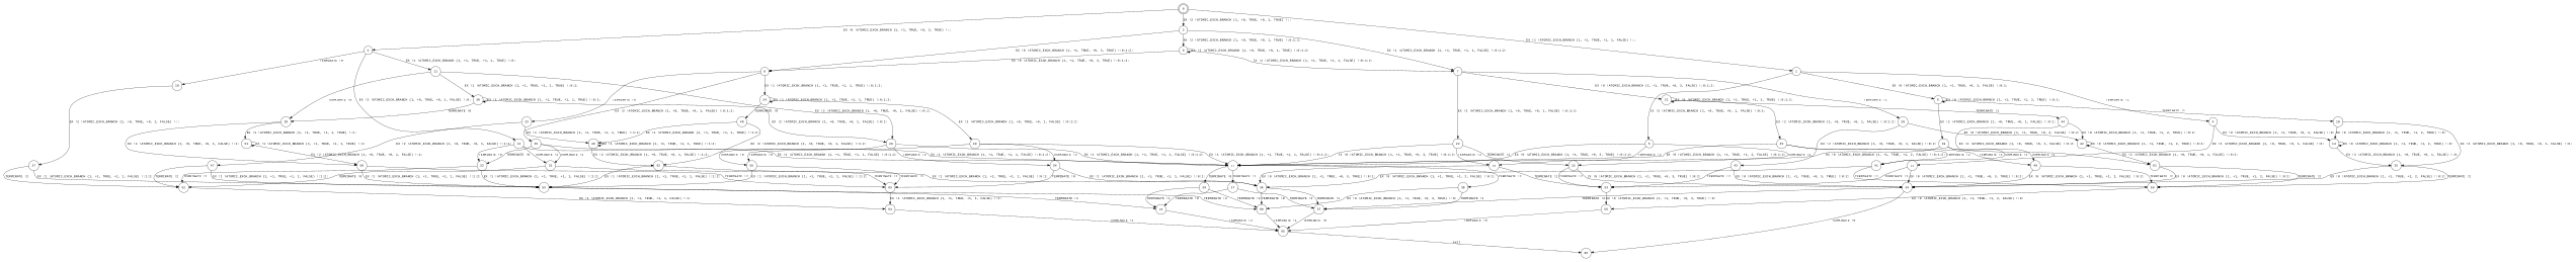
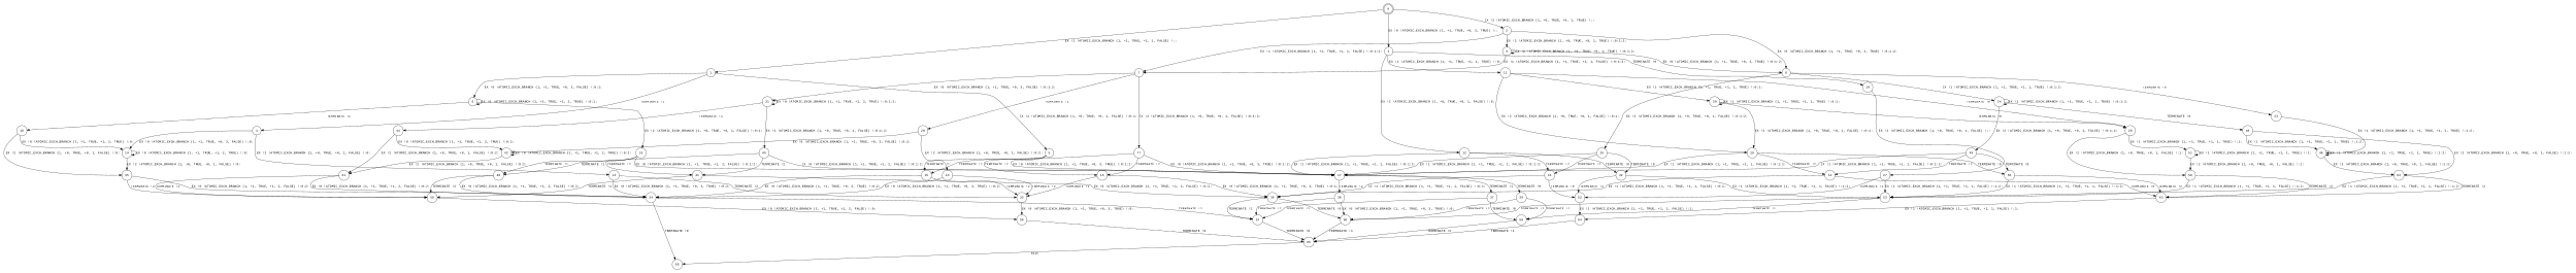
  digraph {
    fontname="Liberation Mono"
    node [fontname="Liberation Mono" shape=circle]
    edge [fontname="Liberation Mono"]
    0 [peripheries=2]
    1
    2
    3
    4
    5
    6
    7
    8
    9
    10
    11
    12
    13
    14
    15
    16
    17
    18
    19
    20
    21
    22
    23
    24
    25
    27
    28
    29
    30
    31
    32
    33
    34
    35
    36
    37
    38
    39
    40
    41
    42
    43
    44
    45
    46
-   47
    48
    49
    52
    53
    50
    51
    54
    55
    56
    57
    66
    59
    60
    58
    61
    62
    63
    64
    65
    0 -> 1 [label="EX !1 !ATOMIC_EXCH_BRANCH (1, +1, TRUE, +1, 1, FALSE) !::"]
    0 -> 2 [label="EX !2 !ATOMIC_EXCH_BRANCH (1, +0, TRUE, +0, 1, TRUE) !::"]
    0 -> 3 [label="EX !0 !ATOMIC_EXCH_BRANCH (1, +1, TRUE, +0, 3, TRUE) !::"]
    1 -> 4 [label="TERMINATE !1"]
    1 -> 5 [label="EX !2 !ATOMIC_EXCH_BRANCH (1, +0, TRUE, +0, 1, FALSE) !:0:1:"]
    1 -> 6 [label="EX !0 !ATOMIC_EXCH_BRANCH (1, +1, TRUE, +0, 3, FALSE) !:0:1:"]
    2 -> 7 [label="EX !1 !ATOMIC_EXCH_BRANCH (1, +1, TRUE, +1, 1, FALSE) !:0:1:2:"]
    2 -> 8 [label="EX !0 !ATOMIC_EXCH_BRANCH (1, +1, TRUE, +0, 3, TRUE) !:0:1:2:"]
    2 -> 9 [label="EX !2 !ATOMIC_EXCH_BRANCH (1, +0, TRUE, +0, 1, TRUE) !:0:1:2:"]
    3 -> 10 [label="TERMINATE !0"]
    3 -> 11 [label="EX !1 !ATOMIC_EXCH_BRANCH (1, +1, TRUE, +1, 1, TRUE) !:0:"]
    3 -> 12 [label="EX !2 !ATOMIC_EXCH_BRANCH (1, +0, TRUE, +0, 1, FALSE) !:0:"]
    4 -> 13 [label="EX !2 !ATOMIC_EXCH_BRANCH (1, +0, TRUE, +0, 1, FALSE) !:0:"]
    4 -> 14 [label="EX !0 !ATOMIC_EXCH_BRANCH (1, +1, TRUE, +0, 3, FALSE) !:0:"]
    5 -> 15 [label="TERMINATE !1"]
    5 -> 16 [label="TERMINATE !2"]
    5 -> 17 [label="EX !0 !ATOMIC_EXCH_BRANCH (1, +1, TRUE, +0, 3, TRUE) !:0:1:2:"]
    6 -> 6 [label="EX !0 !ATOMIC_EXCH_BRANCH (1, +1, TRUE, +1, 2, TRUE) !:0:1:"]
    6 -> 18 [label="TERMINATE !1"]
    6 -> 19 [label="EX !2 !ATOMIC_EXCH_BRANCH (1, +0, TRUE, +0, 1, FALSE) !:0:1:"]
    7 -> 20 [label="TERMINATE !1"]
    7 -> 21 [label="EX !0 !ATOMIC_EXCH_BRANCH (1, +1, TRUE, +0, 3, FALSE) !:0:1:2:"]
    7 -> 22 [label="EX !2 !ATOMIC_EXCH_BRANCH (1, +0, TRUE, +0, 1, FALSE) !:0:1:2:"]
    8 -> 23 [label="TERMINATE !0"]
    8 -> 24 [label="EX !1 !ATOMIC_EXCH_BRANCH (1, +1, TRUE, +1, 1, TRUE) !:0:1:2:"]
    8 -> 25 [label="EX !2 !ATOMIC_EXCH_BRANCH (1, +0, TRUE, +0, 1, FALSE) !:0:1:2:"]
    9 -> 7 [label="EX !1 !ATOMIC_EXCH_BRANCH (1, +1, TRUE, +1, 1, FALSE) !:0:1:2:"]
    9 -> 8 [label="EX !0 !ATOMIC_EXCH_BRANCH (1, +1, TRUE, +0, 3, TRUE) !:0:1:2:"]
    9 -> 9 [label="EX !2 !ATOMIC_EXCH_BRANCH (1, +0, TRUE, +0, 1, TRUE) !:0:1:2:"]
    10 -> 27 [label="EX !2 !ATOMIC_EXCH_BRANCH (1, +0, TRUE, +0, 1, FALSE) !::"]
    11 -> 28 [label="TERMINATE !0"]
    11 -> 29 [label="EX !2 !ATOMIC_EXCH_BRANCH (1, +0, TRUE, +0, 1, FALSE) !:0:1:"]
    11 -> 30 [label="EX !1 !ATOMIC_EXCH_BRANCH (1, +1, TRUE, +1, 1, TRUE) !:0:1:"]
    12 -> 17 [label="EX !1 !ATOMIC_EXCH_BRANCH (1, +1, TRUE, +1, 1, FALSE) !:0:1:2:"]
    12 -> 31 [label="TERMINATE !2"]
    12 -> 32 [label="TERMINATE !0"]
    13 -> 33 [label="TERMINATE !2"]
    13 -> 34 [label="EX !0 !ATOMIC_EXCH_BRANCH (1, +1, TRUE, +0, 3, TRUE) !:0:2:"]
    14 -> 14 [label="EX !0 !ATOMIC_EXCH_BRANCH (1, +1, TRUE, +1, 2, TRUE) !:0:"]
    14 -> 35 [label="EX !2 !ATOMIC_EXCH_BRANCH (1, +0, TRUE, +0, 1, FALSE) !:0:"]
    15 -> 33 [label="TERMINATE !2"]
    15 -> 34 [label="EX !0 !ATOMIC_EXCH_BRANCH (1, +1, TRUE, +0, 3, TRUE) !:0:2:"]
    16 -> 33 [label="TERMINATE !1"]
    16 -> 36 [label="EX !0 !ATOMIC_EXCH_BRANCH (1, +1, TRUE, +0, 3, TRUE) !:0:1:"]
    17 -> 37 [label="TERMINATE !1"]
    17 -> 38 [label="TERMINATE !2"]
    17 -> 39 [label="TERMINATE !0"]
    18 -> 14 [label="EX !0 !ATOMIC_EXCH_BRANCH (1, +1, TRUE, +1, 2, TRUE) !:0:"]
    18 -> 35 [label="EX !2 !ATOMIC_EXCH_BRANCH (1, +0, TRUE, +0, 1, FALSE) !:0:"]
    19 -> 17 [label="EX !0 !ATOMIC_EXCH_BRANCH (1, +1, TRUE, +1, 2, FALSE) !:0:1:2:"]
    19 -> 40 [label="TERMINATE !1"]
    19 -> 41 [label="TERMINATE !2"]
    20 -> 42 [label="EX !0 !ATOMIC_EXCH_BRANCH (1, +1, TRUE, +0, 3, FALSE) !:0:2:"]
    20 -> 43 [label="EX !2 !ATOMIC_EXCH_BRANCH (1, +0, TRUE, +0, 1, FALSE) !:0:2:"]
    21 -> 21 [label="EX !0 !ATOMIC_EXCH_BRANCH (1, +1, TRUE, +1, 2, TRUE) !:0:1:2:"]
    21 -> 44 [label="TERMINATE !1"]
    21 -> 45 [label="EX !2 !ATOMIC_EXCH_BRANCH (1, +0, TRUE, +0, 1, FALSE) !:0:1:2:"]
    22 -> 15 [label="TERMINATE !1"]
    22 -> 16 [label="TERMINATE !2"]
    22 -> 17 [label="EX !0 !ATOMIC_EXCH_BRANCH (1, +1, TRUE, +0, 3, TRUE) !:0:1:2:"]
    23 -> 46 [label="EX !1 !ATOMIC_EXCH_BRANCH (1, +1, TRUE, +1, 1, TRUE) !:1:2:"]
-   23 -> 47 [label="EX !2 !ATOMIC_EXCH_BRANCH (1, +0, TRUE, +0, 1, FALSE) !:1:2:"]
    24 -> 24 [label="EX !1 !ATOMIC_EXCH_BRANCH (1, +1, TRUE, +1, 1, TRUE) !:0:1:2:"]
    24 -> 48 [label="TERMINATE !0"]
    24 -> 49 [label="EX !2 !ATOMIC_EXCH_BRANCH (1, +0, TRUE, +0, 1, FALSE) !:0:1:2:"]
    25 -> 17 [label="EX !1 !ATOMIC_EXCH_BRANCH (1, +1, TRUE, +1, 1, FALSE) !:0:1:2:"]
    25 -> 31 [label="TERMINATE !2"]
    25 -> 32 [label="TERMINATE !0"]
    27 -> 52 [label="TERMINATE !2"]
    27 -> 53 [label="EX !1 !ATOMIC_EXCH_BRANCH (1, +1, TRUE, +1, 1, FALSE) !:1:2:"]
    28 -> 50 [label="EX !2 !ATOMIC_EXCH_BRANCH (1, +0, TRUE, +0, 1, FALSE) !:1:"]
    28 -> 51 [label="EX !1 !ATOMIC_EXCH_BRANCH (1, +1, TRUE, +1, 1, TRUE) !:1:"]
    29 -> 17 [label="EX !1 !ATOMIC_EXCH_BRANCH (1, +1, TRUE, +1, 1, FALSE) !:0:1:2:"]
    29 -> 54 [label="TERMINATE !2"]
    29 -> 55 [label="TERMINATE !0"]
    30 -> 28 [label="TERMINATE !0"]
    30 -> 29 [label="EX !2 !ATOMIC_EXCH_BRANCH (1, +0, TRUE, +0, 1, FALSE) !:0:1:"]
    30 -> 30 [label="EX !1 !ATOMIC_EXCH_BRANCH (1, +1, TRUE, +1, 1, TRUE) !:0:1:"]
    31 -> 36 [label="EX !1 !ATOMIC_EXCH_BRANCH (1, +1, TRUE, +1, 1, FALSE) !:0:1:"]
    31 -> 52 [label="TERMINATE !0"]
    32 -> 52 [label="TERMINATE !2"]
    32 -> 53 [label="EX !1 !ATOMIC_EXCH_BRANCH (1, +1, TRUE, +1, 1, FALSE) !:1:2:"]
    33 -> 56 [label="EX !0 !ATOMIC_EXCH_BRANCH (1, +1, TRUE, +0, 3, TRUE) !:0:"]
    34 -> 57 [label="TERMINATE !2"]
    34 -> 66 [label="TERMINATE !0"]
    35 -> 34 [label="EX !0 !ATOMIC_EXCH_BRANCH (1, +1, TRUE, +1, 2, FALSE) !:0:2:"]
    35 -> 59 [label="TERMINATE !2"]
    36 -> 57 [label="TERMINATE !1"]
    36 -> 60 [label="TERMINATE !0"]
    37 -> 57 [label="TERMINATE !2"]
    37 -> 58 [label="TERMINATE !0"]
    38 -> 57 [label="TERMINATE !1"]
    38 -> 60 [label="EX !0 !ATOMIC_EXCH_BRANCH (1, +1, TRUE, +0, 3, TRUE) !:0:"]
    39 -> 60 [label="TERMINATE !2"]
    39 -> 58 [label="TERMINATE !1"]
    40 -> 34 [label="EX !0 !ATOMIC_EXCH_BRANCH (1, +1, TRUE, +1, 2, FALSE) !:0:2:"]
    40 -> 59 [label="TERMINATE !2"]
    41 -> 36 [label="EX !0 !ATOMIC_EXCH_BRANCH (1, +1, TRUE, +1, 2, FALSE) !:0:1:"]
    41 -> 59 [label="TERMINATE !1"]
    42 -> 42 [label="EX !0 !ATOMIC_EXCH_BRANCH (1, +1, TRUE, +1, 2, TRUE) !:0:2:"]
    42 -> 61 [label="EX !2 !ATOMIC_EXCH_BRANCH (1, +0, TRUE, +0, 1, FALSE) !:0:2:"]
    43 -> 33 [label="TERMINATE !2"]
    43 -> 34 [label="EX !0 !ATOMIC_EXCH_BRANCH (1, +1, TRUE, +0, 3, TRUE) !:0:2:"]
    44 -> 42 [label="EX !0 !ATOMIC_EXCH_BRANCH (1, +1, TRUE, +1, 2, TRUE) !:0:2:"]
    44 -> 61 [label="EX !2 !ATOMIC_EXCH_BRANCH (1, +0, TRUE, +0, 1, FALSE) !:0:2:"]
    45 -> 17 [label="EX !0 !ATOMIC_EXCH_BRANCH (1, +1, TRUE, +1, 2, FALSE) !:0:1:2:"]
    45 -> 40 [label="TERMINATE !1"]
    45 -> 41 [label="TERMINATE !2"]
    46 -> 46 [label="EX !1 !ATOMIC_EXCH_BRANCH (1, +1, TRUE, +1, 1, TRUE) !:1:2:"]
    46 -> 62 [label="EX !2 !ATOMIC_EXCH_BRANCH (1, +0, TRUE, +0, 1, FALSE) !:1:2:"]
-   47 -> 52 [label="TERMINATE !2"]
-   47 -> 53 [label="EX !1 !ATOMIC_EXCH_BRANCH (1, +1, TRUE, +1, 1, FALSE) !:1:2:"]
    48 -> 46 [label="EX !1 !ATOMIC_EXCH_BRANCH (1, +1, TRUE, +1, 1, TRUE) !:1:2:"]
    48 -> 62 [label="EX !2 !ATOMIC_EXCH_BRANCH (1, +0, TRUE, +0, 1, FALSE) !:1:2:"]
    49 -> 17 [label="EX !1 !ATOMIC_EXCH_BRANCH (1, +1, TRUE, +1, 1, FALSE) !:0:1:2:"]
    49 -> 54 [label="TERMINATE !2"]
    49 -> 55 [label="TERMINATE !0"]
    52 -> 64 [label="EX !1 !ATOMIC_EXCH_BRANCH (1, +1, TRUE, +1, 1, FALSE) !:1:"]
    53 -> 60 [label="TERMINATE !2"]
    53 -> 58 [label="TERMINATE !1"]
    50 -> 53 [label="EX !1 !ATOMIC_EXCH_BRANCH (1, +1, TRUE, +1, 1, FALSE) !:1:2:"]
    50 -> 63 [label="TERMINATE !2"]
    51 -> 50 [label="EX !2 !ATOMIC_EXCH_BRANCH (1, +0, TRUE, +0, 1, FALSE) !:1:"]
    51 -> 51 [label="EX !1 !ATOMIC_EXCH_BRANCH (1, +1, TRUE, +1, 1, TRUE) !:1:"]
    54 -> 36 [label="EX !1 !ATOMIC_EXCH_BRANCH (1, +1, TRUE, +1, 1, FALSE) !:0:1:"]
    54 -> 63 [label="TERMINATE !0"]
    55 -> 53 [label="EX !1 !ATOMIC_EXCH_BRANCH (1, +1, TRUE, +1, 1, FALSE) !:1:2:"]
    55 -> 63 [label="TERMINATE !2"]
    56 -> 65 [label="TERMINATE !0"]
    57 -> 65 [label="TERMINATE !0"]
    59 -> 56 [label="EX !0 !ATOMIC_EXCH_BRANCH (1, +1, TRUE, +1, 2, FALSE) !:0:"]
    60 -> 65 [label="TERMINATE !1"]
    58 -> 65 [label="TERMINATE !2"]
    61 -> 34 [label="EX !0 !ATOMIC_EXCH_BRANCH (1, +1, TRUE, +1, 2, FALSE) !:0:2:"]
    61 -> 59 [label="TERMINATE !2"]
    62 -> 53 [label="EX !1 !ATOMIC_EXCH_BRANCH (1, +1, TRUE, +1, 1, FALSE) !:1:2:"]
    62 -> 63 [label="TERMINATE !2"]
    63 -> 64 [label="EX !1 !ATOMIC_EXCH_BRANCH (1, +1, TRUE, +1, 1, FALSE) !:1:"]
    64 -> 65 [label="TERMINATE !1"]
    65 -> 66 [label=exit]
  }
